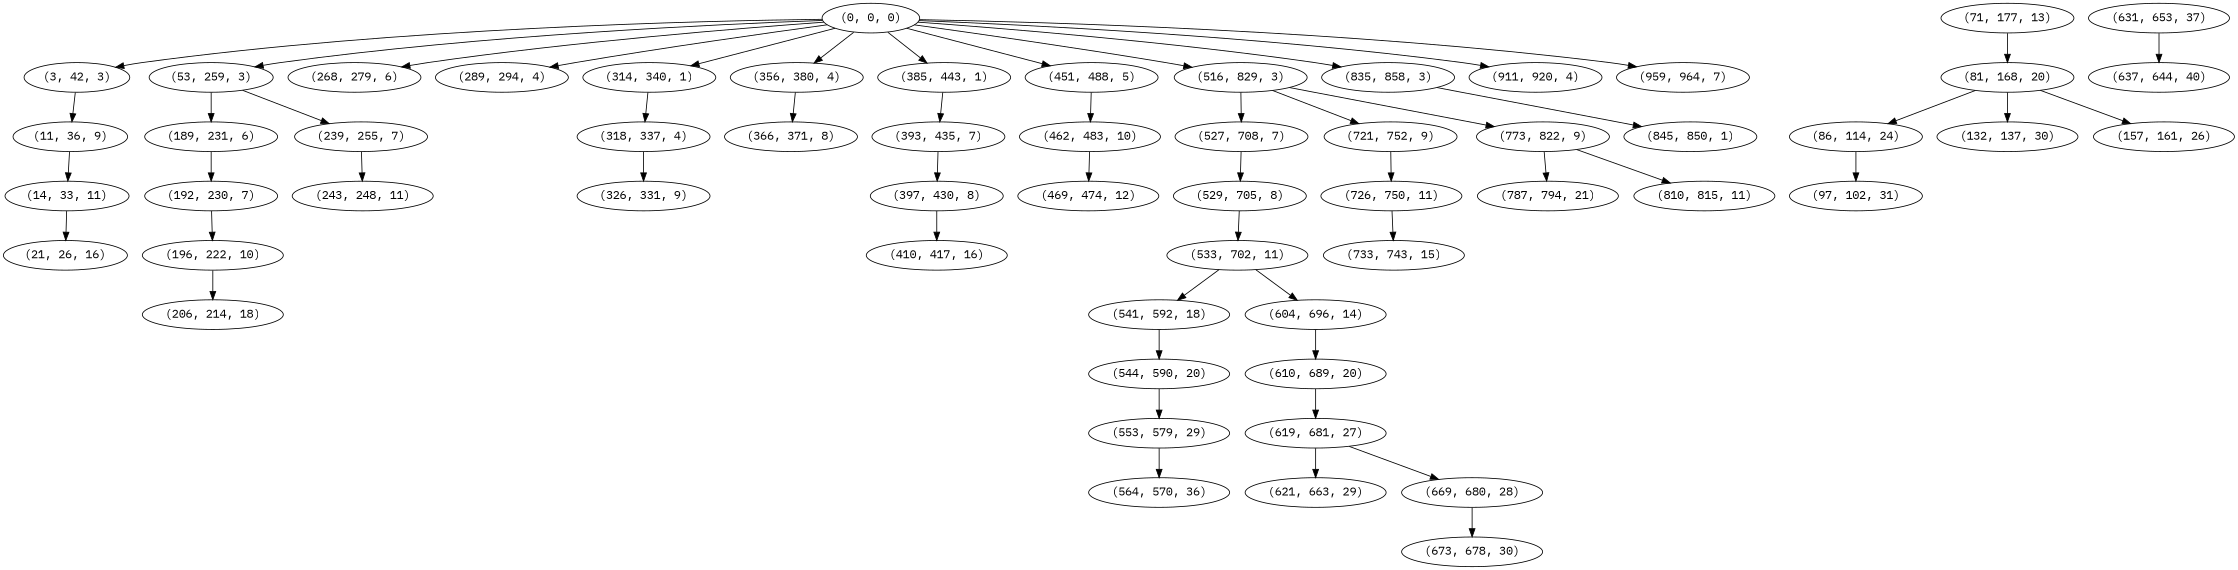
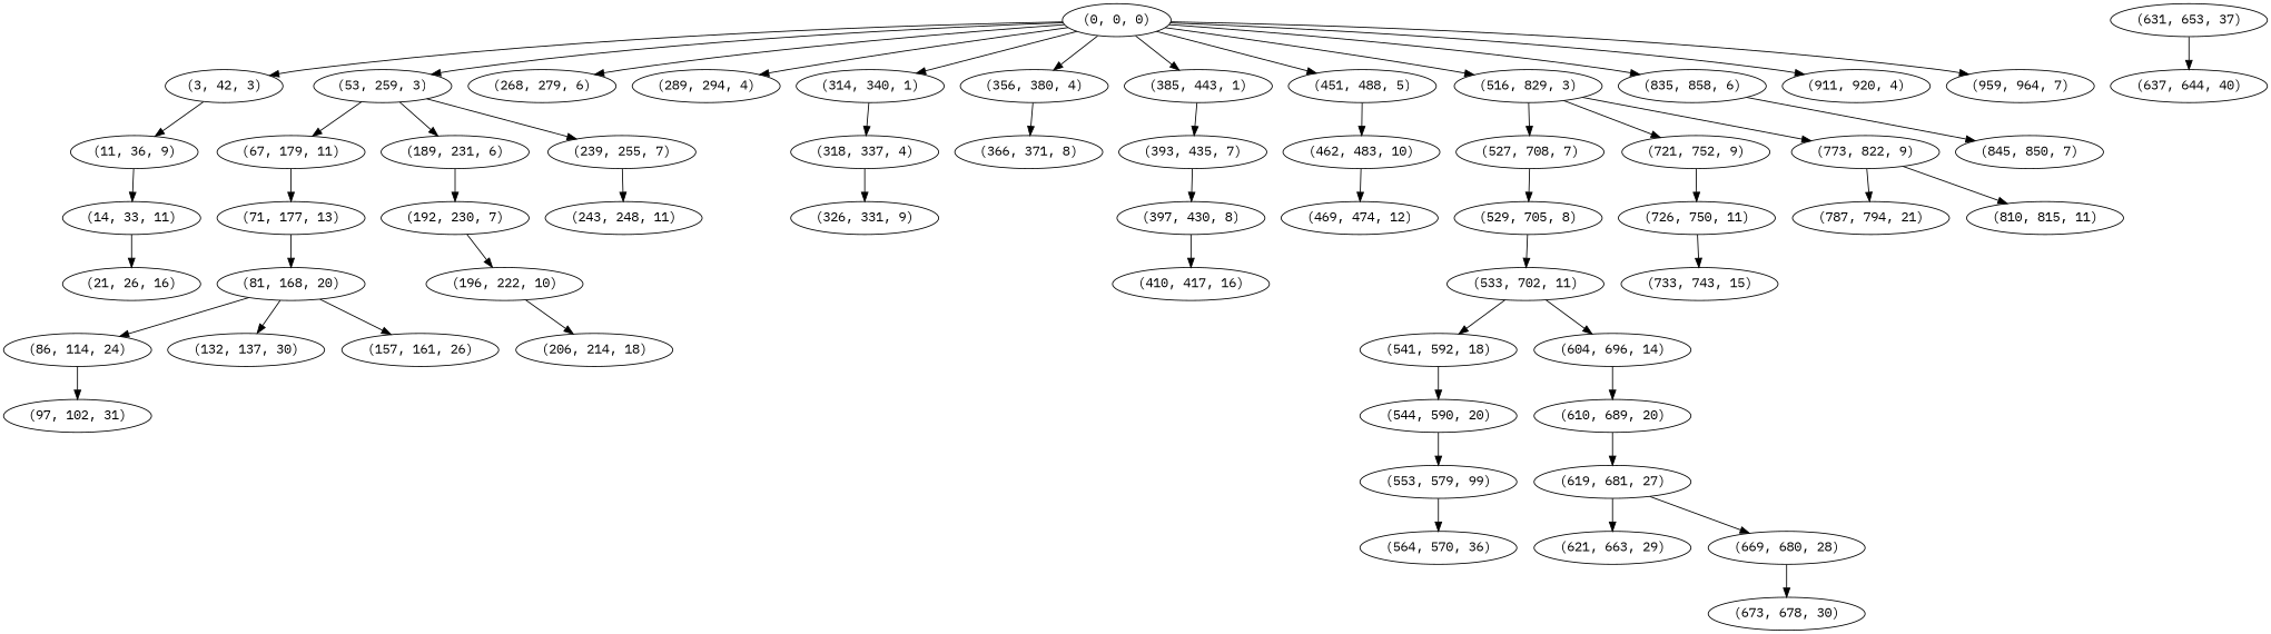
  digraph {
    fontname="IBM Plex Mono"
    node [fontname="IBM Plex Mono"]
    edge [fontname="IBM Plex Mono"]
    "(0, 0, 0)"
    "(3, 42, 3)"
    "(53, 259, 3)"
    "(268, 279, 6)"
    "(289, 294, 4)"
    "(314, 340, 1)"
    "(356, 380, 4)"
    "(385, 443, 1)"
    "(451, 488, 5)"
    "(516, 829, 3)"
-   "(835, 858, 3)"
+   "(835, 858, 3)" [label="(835, 858, 6)"]
    "(911, 920, 4)"
    "(959, 964, 7)"
    "(11, 36, 9)"
+   "(67, 179, 11)"
    "(189, 231, 6)"
    "(239, 255, 7)"
    "(318, 337, 4)"
    "(366, 371, 8)"
    "(393, 435, 7)"
    "(462, 483, 10)"
    "(527, 708, 7)"
    "(721, 752, 9)"
    "(773, 822, 9)"
-   "(845, 850, 7)" [label="(845, 850, 1)"]
+   "(845, 850, 7)"
    "(14, 33, 11)"
    "(21, 26, 16)"
    "(71, 177, 13)"
    "(192, 230, 7)"
    "(243, 248, 11)"
    "(81, 168, 20)"
    "(86, 114, 24)"
    "(132, 137, 30)"
    "(157, 161, 26)"
    "(97, 102, 31)"
    "(196, 222, 10)"
    "(206, 214, 18)"
    "(326, 331, 9)"
    "(397, 430, 8)"
    "(410, 417, 16)"
    "(469, 474, 12)"
    "(529, 705, 8)"
    "(726, 750, 11)"
    "(787, 794, 21)"
    "(810, 815, 11)"
    "(533, 702, 11)"
    "(541, 592, 18)"
    "(604, 696, 14)"
    "(544, 590, 20)"
    "(610, 689, 20)"
-   "(553, 579, 29)"
+   "(553, 579, 29)" [label="(553, 579, 99)"]
    "(564, 570, 36)"
    "(619, 681, 27)"
    "(621, 663, 29)"
    "(669, 680, 28)"
    "(673, 678, 30)"
    "(631, 653, 37)"
    "(637, 644, 40)"
    "(733, 743, 15)"
    "(0, 0, 0)" -> "(3, 42, 3)"
    "(0, 0, 0)" -> "(53, 259, 3)"
    "(0, 0, 0)" -> "(268, 279, 6)"
    "(0, 0, 0)" -> "(289, 294, 4)"
    "(0, 0, 0)" -> "(314, 340, 1)"
    "(0, 0, 0)" -> "(356, 380, 4)"
    "(0, 0, 0)" -> "(385, 443, 1)"
    "(0, 0, 0)" -> "(451, 488, 5)"
    "(0, 0, 0)" -> "(516, 829, 3)"
    "(0, 0, 0)" -> "(835, 858, 3)"
    "(0, 0, 0)" -> "(911, 920, 4)"
    "(0, 0, 0)" -> "(959, 964, 7)"
    "(3, 42, 3)" -> "(11, 36, 9)"
+   "(53, 259, 3)" -> "(67, 179, 11)"
    "(53, 259, 3)" -> "(189, 231, 6)"
    "(53, 259, 3)" -> "(239, 255, 7)"
    "(314, 340, 1)" -> "(318, 337, 4)"
    "(356, 380, 4)" -> "(366, 371, 8)"
    "(385, 443, 1)" -> "(393, 435, 7)"
    "(451, 488, 5)" -> "(462, 483, 10)"
    "(516, 829, 3)" -> "(527, 708, 7)"
    "(516, 829, 3)" -> "(721, 752, 9)"
    "(516, 829, 3)" -> "(773, 822, 9)"
    "(835, 858, 3)" -> "(845, 850, 7)"
    "(11, 36, 9)" -> "(14, 33, 11)"
+   "(67, 179, 11)" -> "(71, 177, 13)"
    "(189, 231, 6)" -> "(192, 230, 7)"
    "(239, 255, 7)" -> "(243, 248, 11)"
    "(318, 337, 4)" -> "(326, 331, 9)"
    "(393, 435, 7)" -> "(397, 430, 8)"
    "(462, 483, 10)" -> "(469, 474, 12)"
    "(527, 708, 7)" -> "(529, 705, 8)"
    "(721, 752, 9)" -> "(726, 750, 11)"
    "(773, 822, 9)" -> "(787, 794, 21)"
    "(773, 822, 9)" -> "(810, 815, 11)"
    "(14, 33, 11)" -> "(21, 26, 16)"
    "(71, 177, 13)" -> "(81, 168, 20)"
    "(192, 230, 7)" -> "(196, 222, 10)"
    "(81, 168, 20)" -> "(86, 114, 24)"
    "(81, 168, 20)" -> "(132, 137, 30)"
    "(81, 168, 20)" -> "(157, 161, 26)"
    "(86, 114, 24)" -> "(97, 102, 31)"
    "(196, 222, 10)" -> "(206, 214, 18)"
    "(397, 430, 8)" -> "(410, 417, 16)"
    "(529, 705, 8)" -> "(533, 702, 11)"
    "(726, 750, 11)" -> "(733, 743, 15)"
    "(533, 702, 11)" -> "(541, 592, 18)"
    "(533, 702, 11)" -> "(604, 696, 14)"
    "(541, 592, 18)" -> "(544, 590, 20)"
    "(604, 696, 14)" -> "(610, 689, 20)"
    "(544, 590, 20)" -> "(553, 579, 29)"
    "(610, 689, 20)" -> "(619, 681, 27)"
    "(553, 579, 29)" -> "(564, 570, 36)"
    "(619, 681, 27)" -> "(621, 663, 29)"
    "(619, 681, 27)" -> "(669, 680, 28)"
    "(669, 680, 28)" -> "(673, 678, 30)"
    "(631, 653, 37)" -> "(637, 644, 40)"
  }
